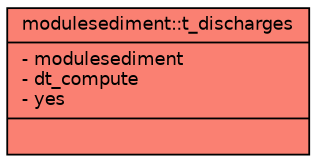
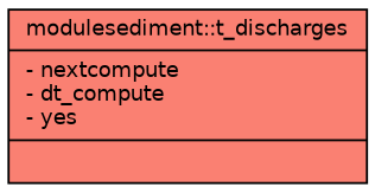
  digraph {
-   n1 [color=black fillcolor=salmon fontcolor=black fontname=Helvetica fontsize=10 height=0.2 label="{modulesediment::t_discharges\n|- modulesediment\l- dt_compute\l- yes\l|}" shape=record style=filled width=0.4]
+   n1 [color=black fillcolor=salmon fontcolor=black fontname=Helvetica fontsize=10 height=0.2 label="{modulesediment::t_discharges\n|- nextcompute\l- dt_compute\l- yes\l|}" shape=record style=filled width=0.4]
  }
